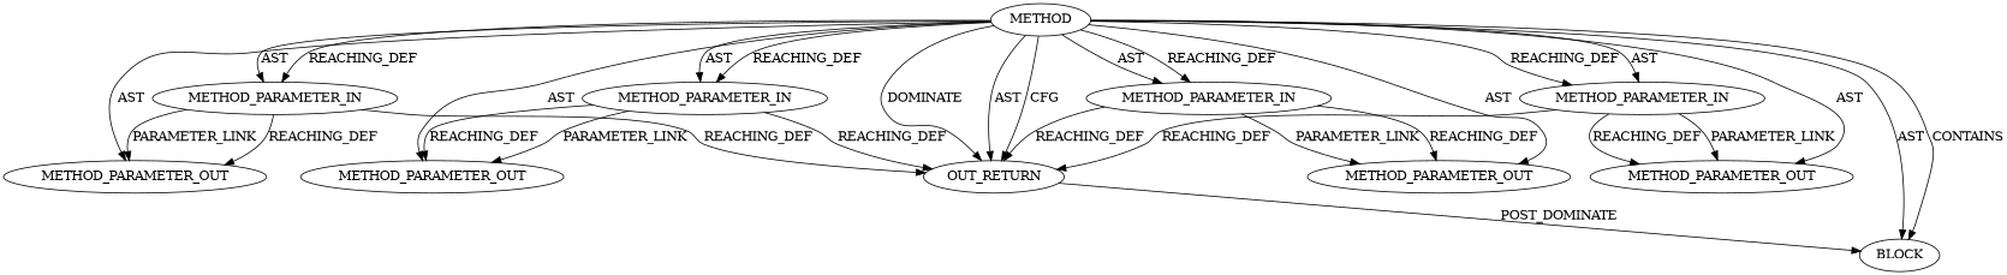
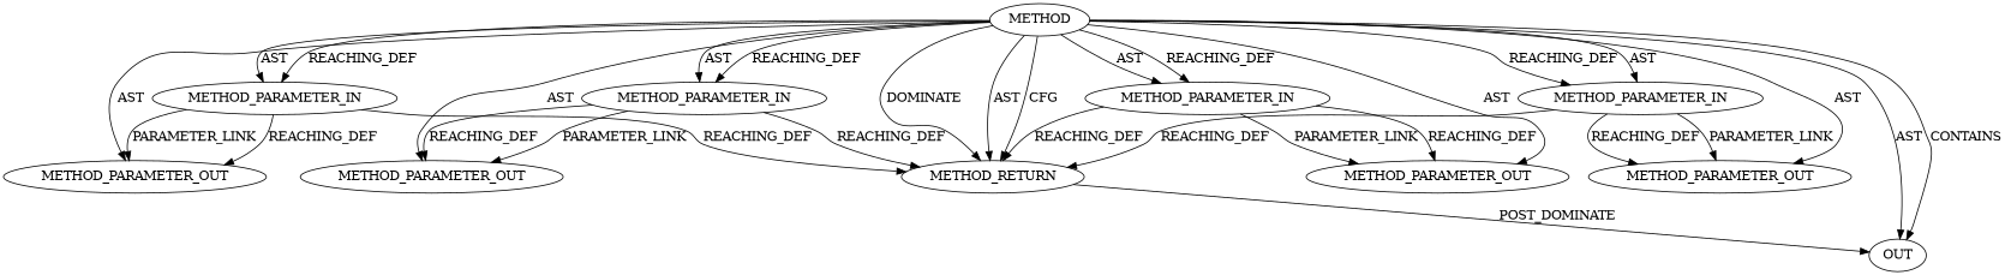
  digraph {
    node [CODE=p3 EVALUATION_STRATEGY=BY_VALUE IS_VARIADIC=false ORDER=2 TYPE_FULL_NAME=ANY]
    n1 [INDEX=3 NAME=p3 ORDER=3 label=METHOD_PARAMETER_IN]
-   n2 [CODE=RET label=OUT_RETURN IS_VARIADIC=""]
+   n2 [CODE=RET label=METHOD_RETURN IS_VARIADIC=""]
    n3 [INDEX=3 NAME=p3 ORDER=3 label=METHOD_PARAMETER_OUT]
-   n4 [ARGUMENT_INDEX=1 CODE="<empty>" ORDER=1 label=BLOCK EVALUATION_STRATEGY="" IS_VARIADIC=""]
+   n4 [ARGUMENT_INDEX=1 CODE="<empty>" ORDER=1 label=OUT EVALUATION_STRATEGY="" IS_VARIADIC=""]
    n5 [CODE=p4 INDEX=4 NAME=p4 ORDER=4 label=METHOD_PARAMETER_IN]
    n6 [CODE=p4 INDEX=4 NAME=p4 ORDER=4 label=METHOD_PARAMETER_OUT]
    n7 [AST_PARENT_FULL_NAME="<global>" AST_PARENT_TYPE=NAMESPACE_BLOCK CODE="<empty>" FILENAME="<empty>" FULL_NAME=BN_rand IS_EXTERNAL=true NAME=BN_rand ORDER=0 label=METHOD EVALUATION_STRATEGY="" IS_VARIADIC="" TYPE_FULL_NAME=""]
    n8 [CODE=p1 INDEX=1 NAME=p1 ORDER=1 label=METHOD_PARAMETER_OUT]
    n9 [CODE=p2 INDEX=2 NAME=p2 label=METHOD_PARAMETER_IN]
    n10 [CODE=p2 INDEX=2 NAME=p2 label=METHOD_PARAMETER_OUT]
    n11 [CODE=p1 INDEX=1 NAME=p1 ORDER=1 label=METHOD_PARAMETER_IN]
    n1 -> n2 [VARIABLE=p3 label=REACHING_DEF]
    n1 -> n3 [VARIABLE=p3 label=REACHING_DEF]
    n1 -> n3 [label=PARAMETER_LINK]
    n2 -> n4 [label=POST_DOMINATE]
    n5 -> n2 [VARIABLE=p4 label=REACHING_DEF]
    n5 -> n6 [label=PARAMETER_LINK]
    n5 -> n6 [VARIABLE=p4 label=REACHING_DEF]
    n7 -> n1 [label=AST]
    n7 -> n1 [label=REACHING_DEF]
    n7 -> n2 [label=DOMINATE]
    n7 -> n2 [label=AST]
    n7 -> n2 [label=CFG]
    n7 -> n3 [label=AST]
    n7 -> n4 [label=AST]
    n7 -> n4 [label=CONTAINS]
    n7 -> n5 [label=AST]
    n7 -> n5 [label=REACHING_DEF]
    n7 -> n6 [label=AST]
    n7 -> n8 [label=AST]
    n7 -> n9 [label=AST]
    n7 -> n9 [label=REACHING_DEF]
    n7 -> n10 [label=AST]
    n7 -> n11 [label=REACHING_DEF]
    n7 -> n11 [label=AST]
    n9 -> n2 [VARIABLE=p2 label=REACHING_DEF]
    n9 -> n10 [label=PARAMETER_LINK]
    n9 -> n10 [VARIABLE=p2 label=REACHING_DEF]
    n11 -> n2 [VARIABLE=p1 label=REACHING_DEF]
    n11 -> n8 [VARIABLE=p1 label=REACHING_DEF]
    n11 -> n8 [label=PARAMETER_LINK]
  }
